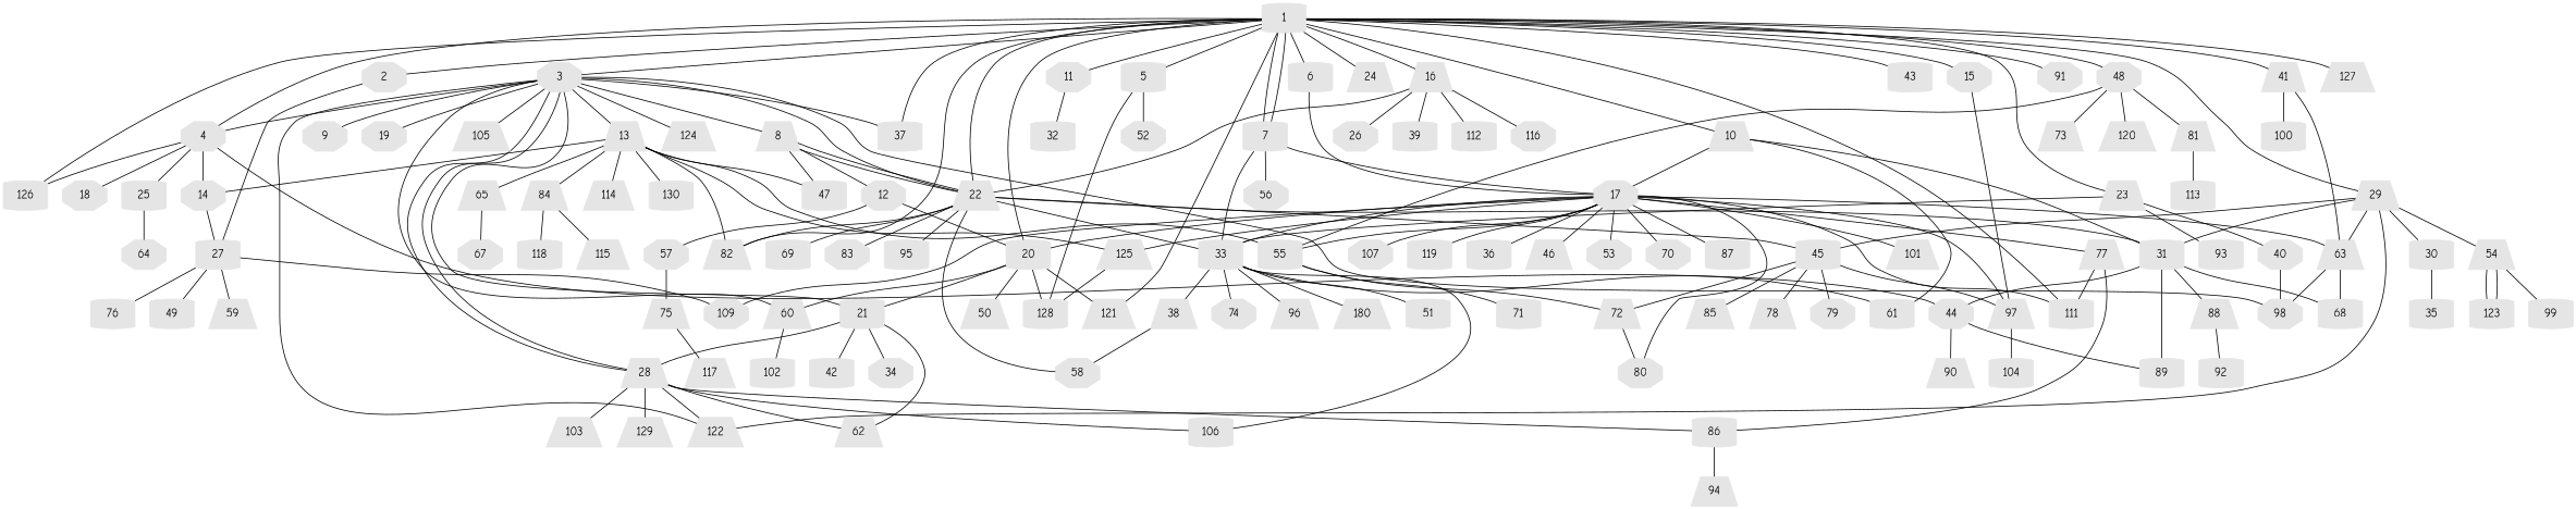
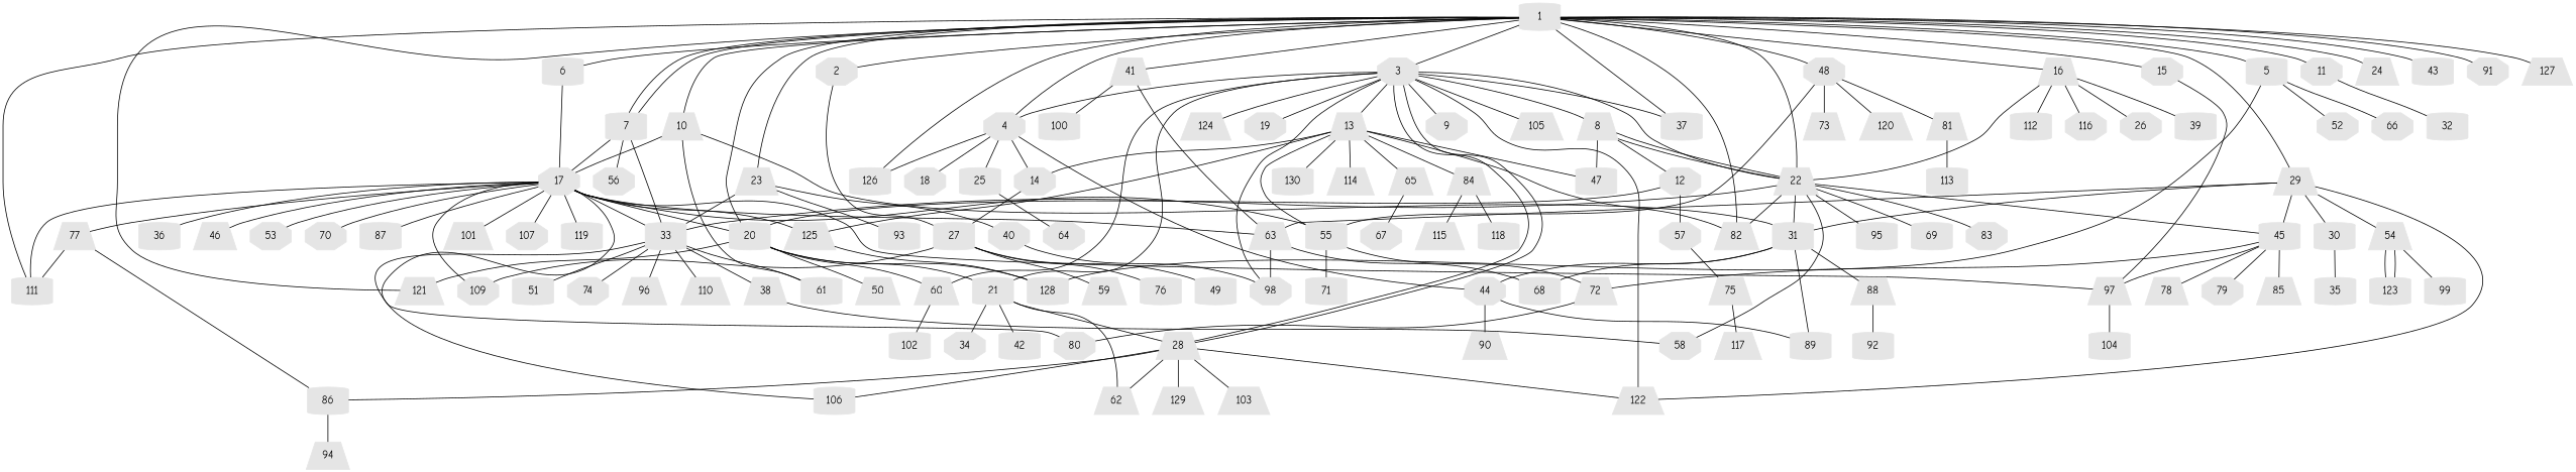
  graph {
    fontname="Comic Neue"
    node [color=gray90 fontname="Comic Neue" shape=cylinder style=filled]
    edge [fontname="Comic Neue"]
    2 [shape=octagon]
    1
    3 [shape=octagon]
    4 [shape=octagon]
    5
    6
    7
    10 [shape=trapezium]
    11 [shape=octagon]
    15 [shape=octagon]
    16 [shape=trapezium]
    20
    22 [shape=trapezium]
    23 [shape=trapezium]
    24 [shape=trapezium]
    29 [shape=trapezium]
    37
    41 [shape=trapezium]
    43
    48 [shape=octagon]
    82 [shape=trapezium]
    91 [shape=octagon]
    111
    121 [shape=trapezium]
    126
    127 [shape=trapezium]
    27
    8 [shape=trapezium]
    9 [shape=octagon]
    13 [shape=trapezium]
    19 [shape=octagon]
    21
    28 [shape=trapezium]
    60 [shape=trapezium]
    98 [shape=octagon]
    105 [shape=trapezium]
    122 [shape=trapezium]
    124 [shape=trapezium]
    14 [shape=octagon]
    18 [shape=octagon]
    25
    44 [shape=octagon]
    52 [shape=octagon]
+   66 [shape=octagon]
    128
    17 [shape=octagon]
    33
    56 [shape=octagon]
    31
    61
    32
    97 [shape=trapezium]
    26 [shape=octagon]
    39
    112
    116 [shape=octagon]
    50 [shape=trapezium]
    45
    58 [shape=octagon]
    69
    83 [shape=octagon]
    95
    40 [shape=octagon]
    93
    63 [shape=trapezium]
    30
    54 [shape=trapezium]
    100
    55
    73 [shape=trapezium]
    81 [shape=trapezium]
    120 [shape=trapezium]
    109 [shape=octagon]
    49
    59 [shape=trapezium]
    76
    12 [shape=octagon]
    47
    65 [shape=trapezium]
    84 [shape=trapezium]
    114 [shape=trapezium]
    125 [shape=trapezium]
    130
    34 [shape=octagon]
    42
    62 [shape=trapezium]
    86
    103 [shape=trapezium]
    106
    129 [shape=trapezium]
    102
    64 [shape=octagon]
    89
    90 [shape=trapezium]
    36
    46 [shape=trapezium]
    53 [shape=octagon]
    70 [shape=octagon]
    77 [shape=trapezium]
    80 [shape=octagon]
    87
    101 [shape=trapezium]
    107 [shape=octagon]
    119
    38 [shape=trapezium]
    51
    74 [shape=octagon]
    96 [shape=trapezium]
-   110 [shape=trapezium label=180]
+   110 [shape=trapezium]
    57 [shape=octagon]
    68
    88 [shape=trapezium]
    75 [shape=trapezium]
    72 [shape=trapezium]
    71
    67 [shape=octagon]
    115 [shape=trapezium]
    118
    104
    78 [shape=trapezium]
    79 [shape=octagon]
    85 [shape=trapezium]
    94 [shape=trapezium]
    35
    99
    123
    92
    113
    117 [shape=trapezium]
    2 -- 27
    1 -- 2
    1 -- 3
    1 -- 4
    1 -- 5
    1 -- 6
    1 -- 7
    1 -- 7
    1 -- 10
    1 -- 11
    1 -- 15
    1 -- 16
    1 -- 20
    1 -- 22
    1 -- 23
    1 -- 24
    1 -- 29
    1 -- 37
    1 -- 41
    1 -- 43
    1 -- 48
    1 -- 82
    1 -- 91
    1 -- 111
    1 -- 121
    1 -- 126
    1 -- 127
    3 -- 4
    3 -- 22
    3 -- 37
    3 -- 8
    3 -- 9
    3 -- 13
    3 -- 19
    3 -- 21
    3 -- 28
    3 -- 28
    3 -- 60
    3 -- 98
    3 -- 105
    3 -- 122
    3 -- 124
    4 -- 126
    4 -- 14
    4 -- 18
    4 -- 25
    4 -- 44
    5 -- 52
+   5 -- 66
    5 -- 128
    6 -- 17
    7 -- 17
    7 -- 33
    7 -- 56
    10 -- 17
    10 -- 31
    10 -- 61
    11 -- 32
    15 -- 97
    16 -- 22
    16 -- 26
    16 -- 39
    16 -- 112
    16 -- 116
    20 -- 121
    20 -- 21
    20 -- 60
    20 -- 128
    20 -- 50
    22 -- 82
    22 -- 33
    22 -- 31
    22 -- 45
    22 -- 58
    22 -- 69
    22 -- 83
    22 -- 95
    23 -- 33
    23 -- 40
    23 -- 93
    29 -- 122
    29 -- 31
    29 -- 45
    29 -- 63
    29 -- 30
    29 -- 54
    41 -- 63
    41 -- 100
    48 -- 55
    48 -- 73
    48 -- 81
    48 -- 120
    27 -- 109
    27 -- 49
    27 -- 59
    27 -- 76
    8 -- 22
    8 -- 22
    8 -- 12
    8 -- 47
    13 -- 82
    13 -- 14
    13 -- 55
    13 -- 47
    13 -- 65
    13 -- 84
    13 -- 114
    13 -- 125
    13 -- 130
    21 -- 28
    21 -- 34
    21 -- 42
    21 -- 62
    28 -- 122
    28 -- 62
    28 -- 86
    28 -- 103
    28 -- 106
    28 -- 129
    60 -- 102
    14 -- 27
    25 -- 64
    44 -- 89
    44 -- 90
    17 -- 20
    17 -- 111
    17 -- 33
    17 -- 97
    17 -- 63
    17 -- 55
    17 -- 109
    17 -- 125
    17 -- 36
    17 -- 46
    17 -- 53
    17 -- 70
    17 -- 77
    17 -- 80
    17 -- 87
    17 -- 101
    17 -- 107
    17 -- 119
    33 -- 61
    33 -- 106
    33 -- 38
    33 -- 51
    33 -- 74
    33 -- 96
    33 -- 110
    31 -- 44
    31 -- 89
    31 -- 68
    31 -- 88
    97 -- 104
    45 -- 97
    45 -- 72
    45 -- 78
    45 -- 79
    45 -- 85
    40 -- 98
    63 -- 98
    63 -- 68
    30 -- 35
    54 -- 99
    54 -- 123
    54 -- 123
    55 -- 72
    55 -- 71
    81 -- 113
    12 -- 20
    12 -- 57
    65 -- 67
    84 -- 115
    84 -- 118
    125 -- 128
    86 -- 94
    77 -- 111
    77 -- 86
    38 -- 58
    57 -- 75
    88 -- 92
    75 -- 117
    72 -- 80
  }
